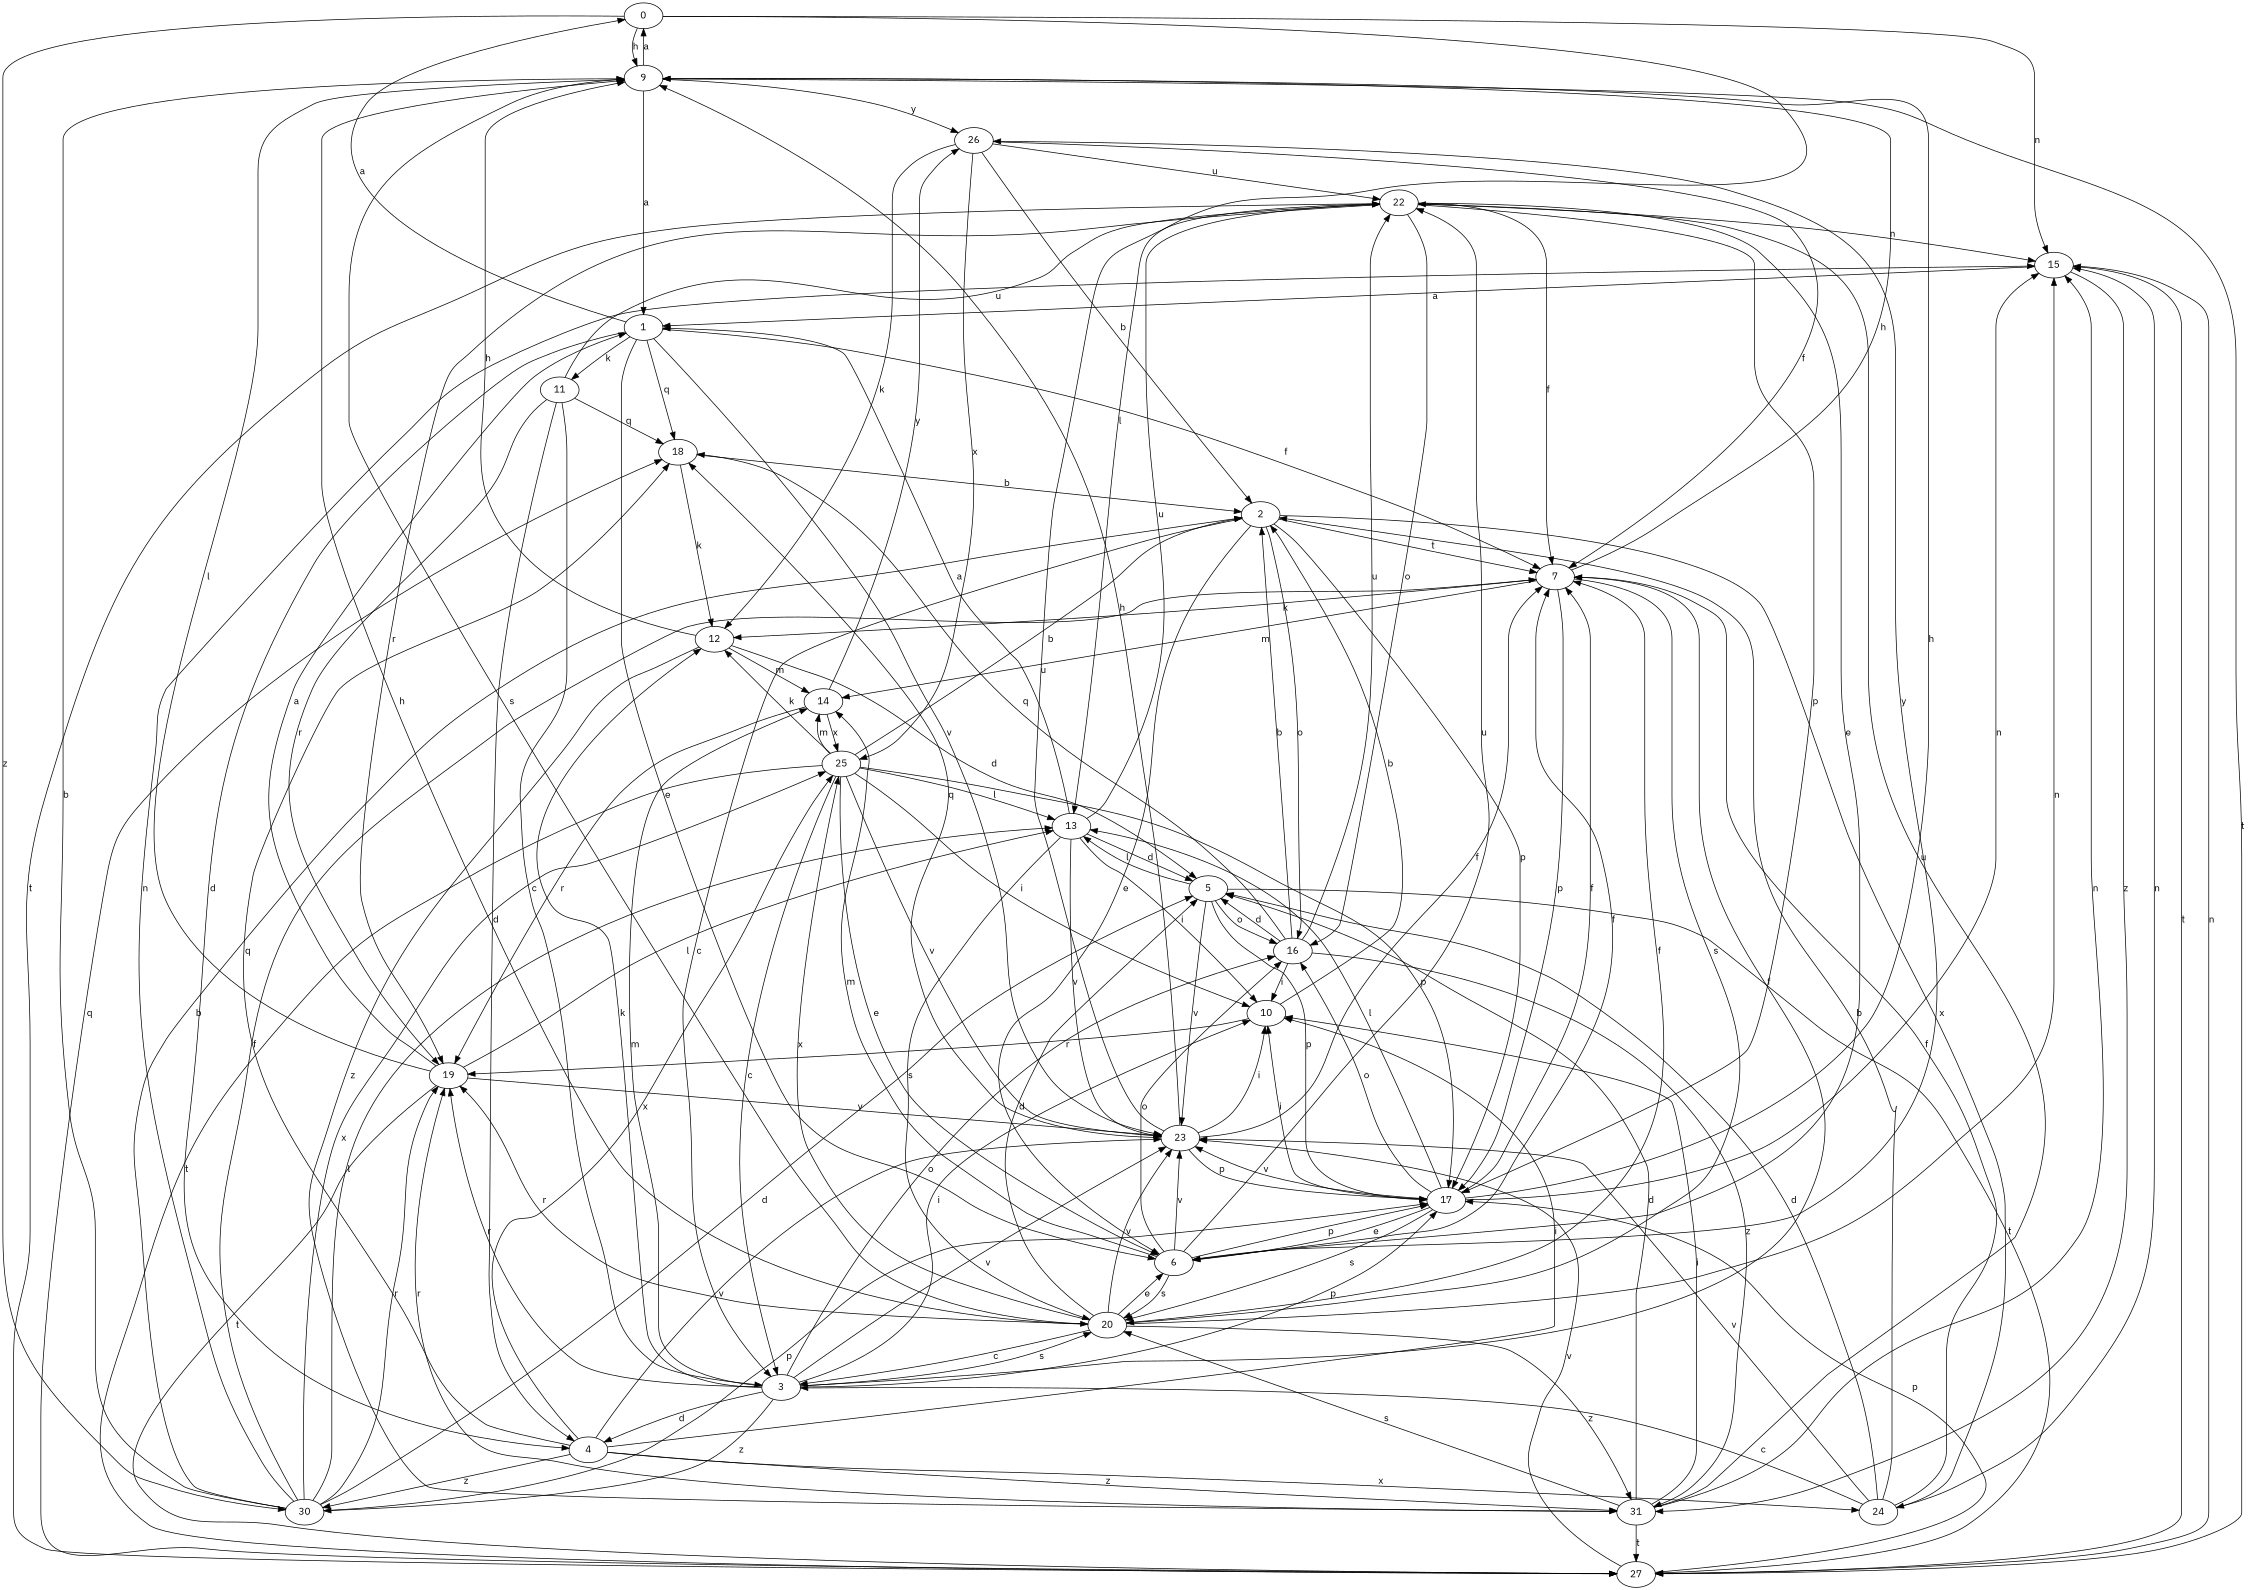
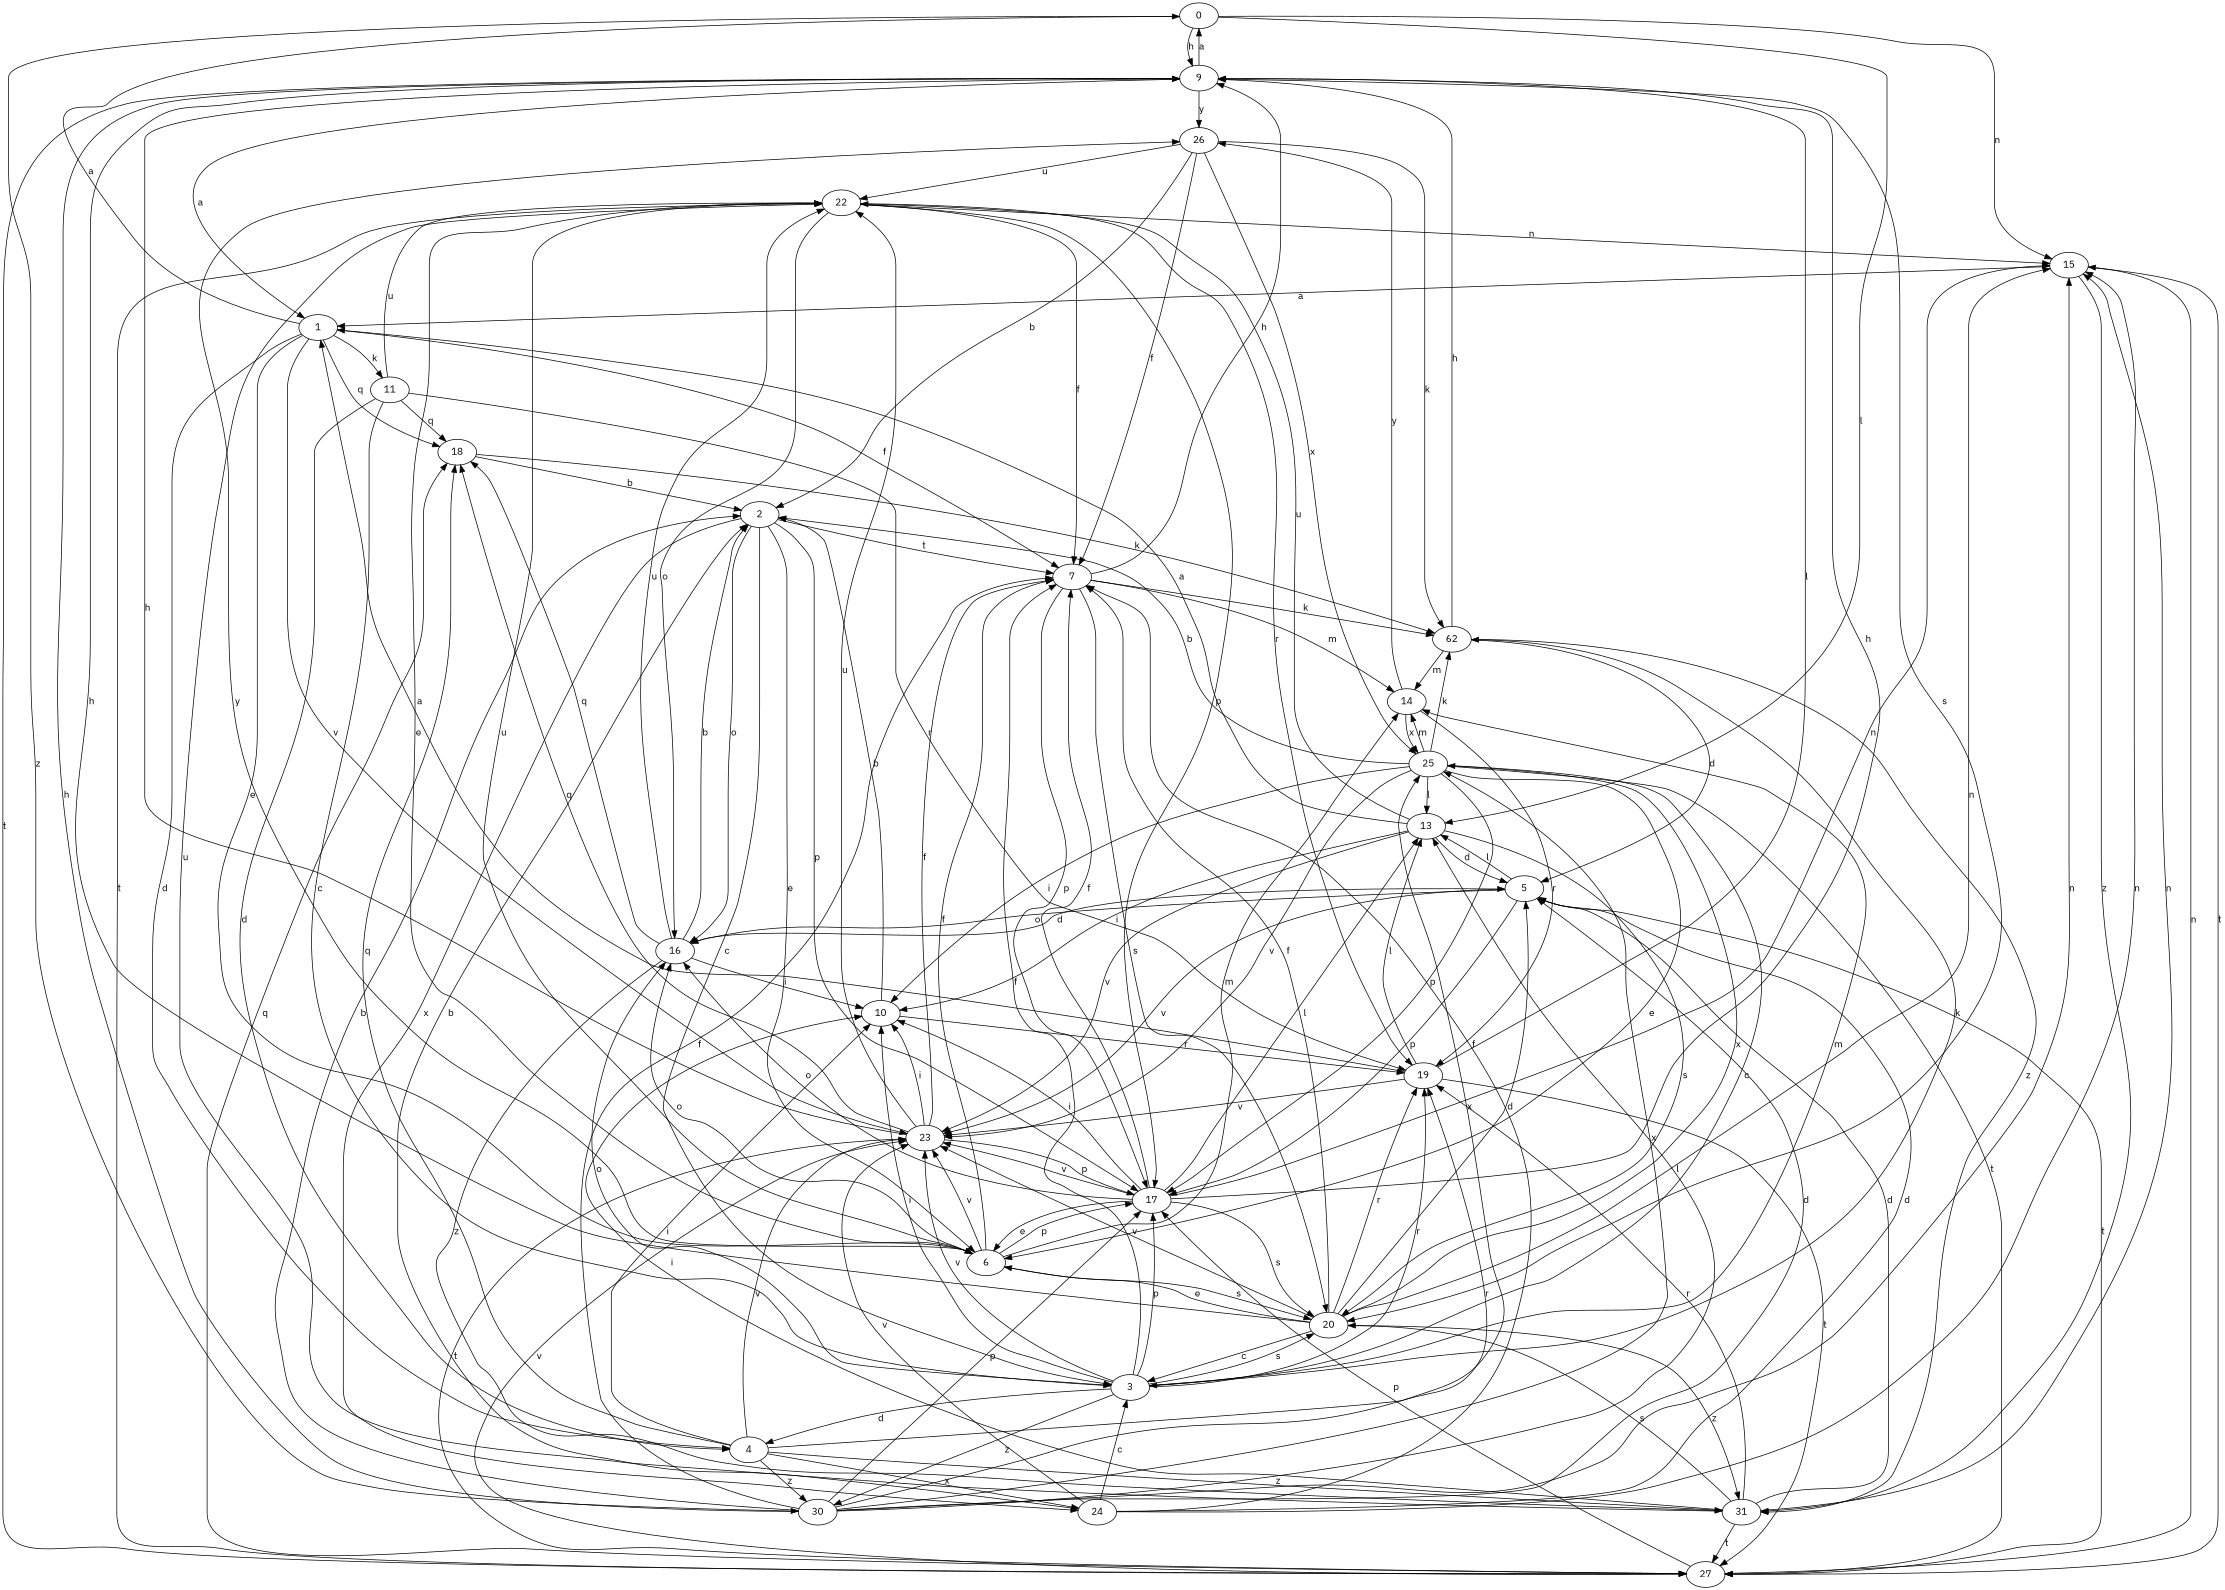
  strict digraph {
    fontname="IBM Plex Sans"
    node [fontname="IBM Plex Sans"]
    edge [fontname="IBM Plex Sans"]
    0
    9
    13
    15
    30
    1
    20
    n8 [label=27]
    26
    23
    10
    5
    22
    31
    7
    2
    17
    19
    25
    4
    6
    11
    18
    24
    16
    14
-   12
+   12 [label=62]
    3
    0 -> 9 [label=h]
    0 -> 13 [label=l]
    0 -> 15 [label=n]
    0 -> 30 [label=z]
    9 -> 0 [label=a]
    9 -> 1 [label=a]
    9 -> 20 [label=s]
    9 -> n8 [label=t]
    9 -> 26 [label=y]
    13 -> 1 [label=a]
    13 -> 20 [label=s]
    13 -> 23 [label=v]
    13 -> 10 [label=i]
    13 -> 5 [label=d]
    13 -> 22 [label=u]
    15 -> 1 [label=a]
    15 -> n8 [label=t]
    15 -> 31 [label=z]
-   30 -> 9 [label=b]
+   30 -> 9 [label=h]
    30 -> 13 [label=l]
    30 -> 15 [label=n]
    30 -> 5 [label=d]
    30 -> 7 [label=f]
    30 -> 2 [label=b]
    30 -> 17 [label=p]
    30 -> 19 [label=r]
    30 -> 25 [label=x]
    1 -> 0 [label=a]
    1 -> 23 [label=v]
    1 -> 7 [label=f]
    1 -> 4 [label=d]
    1 -> 6 [label=e]
    1 -> 11 [label=k]
    1 -> 18 [label=q]
    20 -> 9 [label=h]
    20 -> 15 [label=n]
    20 -> 23 [label=v]
    20 -> 5 [label=d]
    20 -> 31 [label=z]
    20 -> 7 [label=f]
    20 -> 19 [label=r]
    20 -> 25 [label=x]
    20 -> 6 [label=e]
    20 -> 3 [label=c]
    n8 -> 15 [label=n]
    n8 -> 23 [label=v]
    n8 -> 17 [label=p]
    n8 -> 18 [label=q]
    26 -> 22 [label=u]
    26 -> 7 [label=f]
    26 -> 2 [label=b]
    26 -> 25 [label=x]
    26 -> 12 [label=k]
    23 -> 9 [label=h]
+   23 -> n8 [label=t]
    23 -> 10 [label=i]
    23 -> 22 [label=u]
    23 -> 7 [label=f]
    23 -> 17 [label=p]
    23 -> 18 [label=q]
    10 -> 2 [label=b]
    10 -> 19 [label=r]
    5 -> 13 [label=l]
    5 -> n8 [label=t]
    5 -> 23 [label=v]
    5 -> 17 [label=p]
    5 -> 16 [label=o]
    22 -> 15 [label=n]
    22 -> n8 [label=t]
    22 -> 7 [label=f]
    22 -> 17 [label=p]
    22 -> 19 [label=r]
    22 -> 6 [label=e]
    22 -> 16 [label=o]
    31 -> 15 [label=n]
    31 -> 20 [label=s]
    31 -> n8 [label=t]
    31 -> 10 [label=i]
    31 -> 5 [label=d]
    31 -> 22 [label=u]
    31 -> 19 [label=r]
    7 -> 9 [label=h]
    7 -> 20 [label=s]
    7 -> 17 [label=p]
    7 -> 14 [label=m]
    7 -> 12 [label=k]
    2 -> 7 [label=t]
    2 -> 17 [label=p]
    2 -> 6 [label=e]
    2 -> 24 [label=x]
    2 -> 16 [label=o]
    2 -> 3 [label=c]
    17 -> 9 [label=h]
    17 -> 13 [label=l]
    17 -> 15 [label=n]
    17 -> 20 [label=s]
    17 -> 23 [label=v]
    17 -> 10 [label=i]
    17 -> 7 [label=f]
    17 -> 6 [label=e]
    17 -> 16 [label=o]
    19 -> 9 [label=l]
    19 -> 13 [label=l]
    19 -> 1 [label=a]
    19 -> n8 [label=t]
    19 -> 23 [label=v]
    25 -> 13 [label=l]
    25 -> n8 [label=t]
    25 -> 23 [label=v]
    25 -> 10 [label=i]
    25 -> 2 [label=b]
    25 -> 17 [label=p]
    25 -> 6 [label=e]
    25 -> 14 [label=m]
    25 -> 12 [label=k]
    25 -> 3 [label=c]
    4 -> 30 [label=z]
    4 -> 23 [label=v]
    4 -> 10 [label=i]
    4 -> 31 [label=z]
    4 -> 25 [label=x]
    4 -> 18 [label=q]
    4 -> 24 [label=x]
    6 -> 20 [label=s]
    6 -> 26 [label=y]
    6 -> 23 [label=v]
    6 -> 22 [label=u]
    6 -> 7 [label=f]
    6 -> 17 [label=p]
    6 -> 16 [label=o]
    6 -> 14 [label=m]
    11 -> 22 [label=u]
    11 -> 19 [label=r]
    11 -> 4 [label=d]
    11 -> 18 [label=q]
    11 -> 3 [label=c]
    18 -> 2 [label=b]
    18 -> 12 [label=k]
    24 -> 15 [label=n]
    24 -> 23 [label=v]
    24 -> 5 [label=d]
    24 -> 7 [label=f]
    24 -> 2 [label=b]
    24 -> 3 [label=c]
    16 -> 10 [label=i]
    16 -> 5 [label=d]
    16 -> 22 [label=u]
    16 -> 31 [label=z]
    16 -> 2 [label=b]
    16 -> 18 [label=q]
    14 -> 26 [label=y]
    14 -> 19 [label=r]
    14 -> 25 [label=x]
    12 -> 9 [label=h]
    12 -> 5 [label=d]
    12 -> 31 [label=z]
    12 -> 14 [label=m]
    3 -> 30 [label=z]
    3 -> 20 [label=s]
    3 -> 23 [label=v]
    3 -> 10 [label=i]
    3 -> 7 [label=f]
    3 -> 17 [label=p]
    3 -> 19 [label=r]
    3 -> 4 [label=d]
    3 -> 16 [label=o]
    3 -> 14 [label=m]
    3 -> 12 [label=k]
  }
